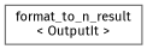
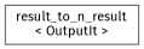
  digraph {
    rankdir=LR
    fontname="Fira Sans"
-   n1 [color=grey40 fillcolor=white fontname="Fira Sans" fontsize=10 height=0.2 label="format_to_n_result\l\< OutputIt \>" shape=box style=filled width=0.4]
+   n1 [color=grey40 fillcolor=white fontname="Fira Sans" fontsize=10 height=0.2 label="result_to_n_result\l\< OutputIt \>" shape=box style=filled width=0.4]
  }
